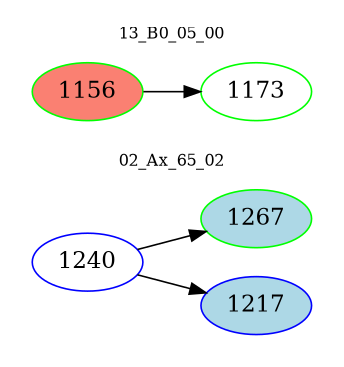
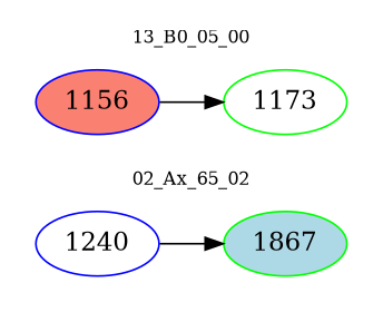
  digraph {
    rankdir=LR
    node [color=blue fillcolor=white style=filled]
    edge [color=black]
    n1 [label=1240]
-   n2 [fillcolor=lightblue label=1217]
-   n3 [color=green fillcolor=lightblue label=1267]
-   n4 [color=green fillcolor=salmon label=1156]
+   n3 [color=green fillcolor=lightblue label=1867]
+   n4 [fillcolor=salmon label=1156]
    n5 [color=green label=1173]
    subgraph cluster_1 {
      color=white
      fontsize=10
      label="02_Ax_65_02"
      n1
-     n2
      n3
    }
    subgraph cluster_2 {
      color=white
      fontsize=10
      label="13_B0_05_00"
      n4
      n5
    }
-   n1 -> n2
    n1 -> n3
    n4 -> n5
  }
